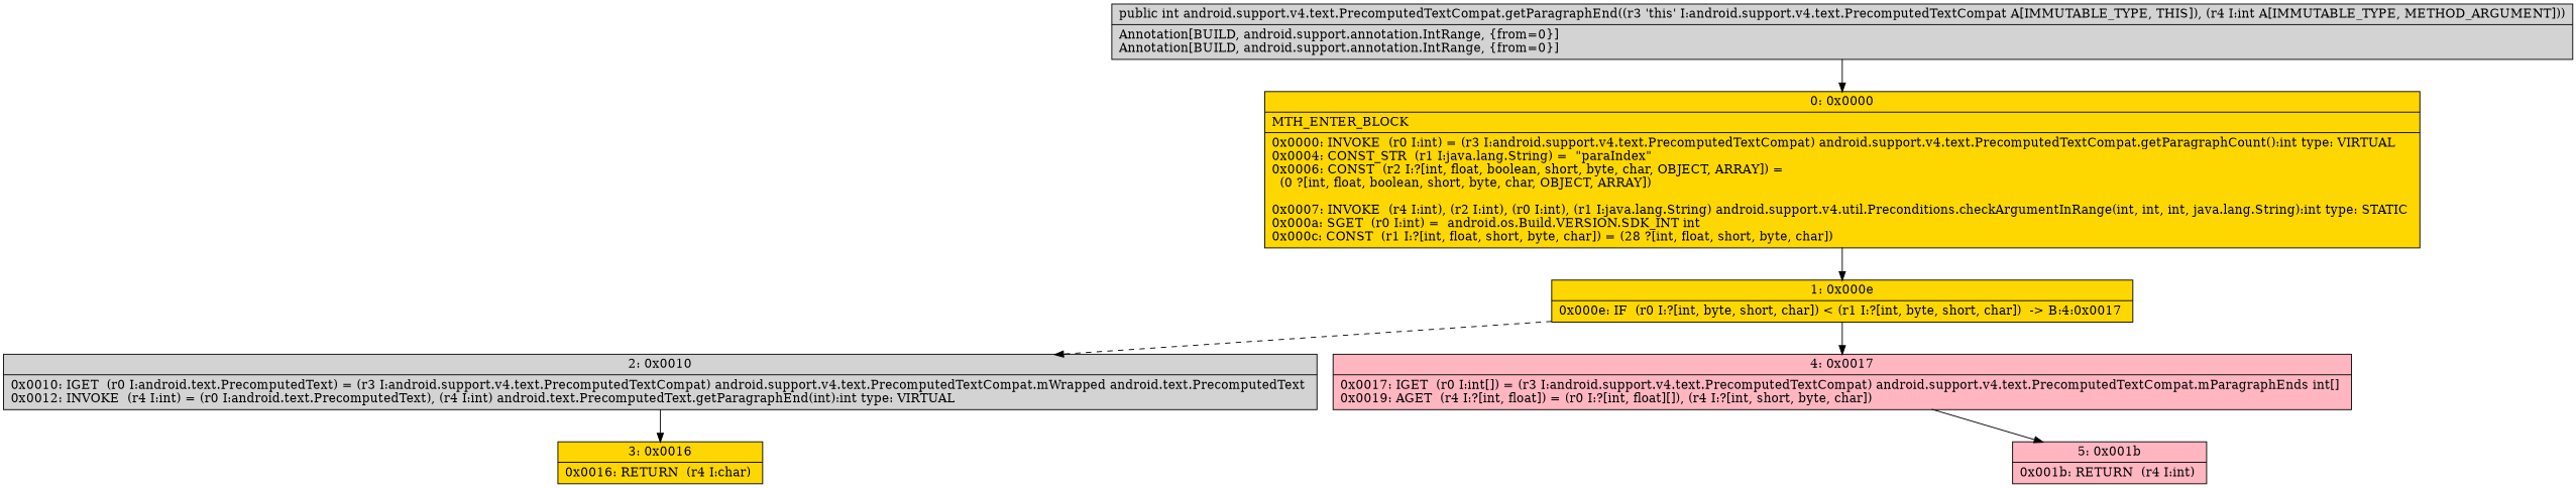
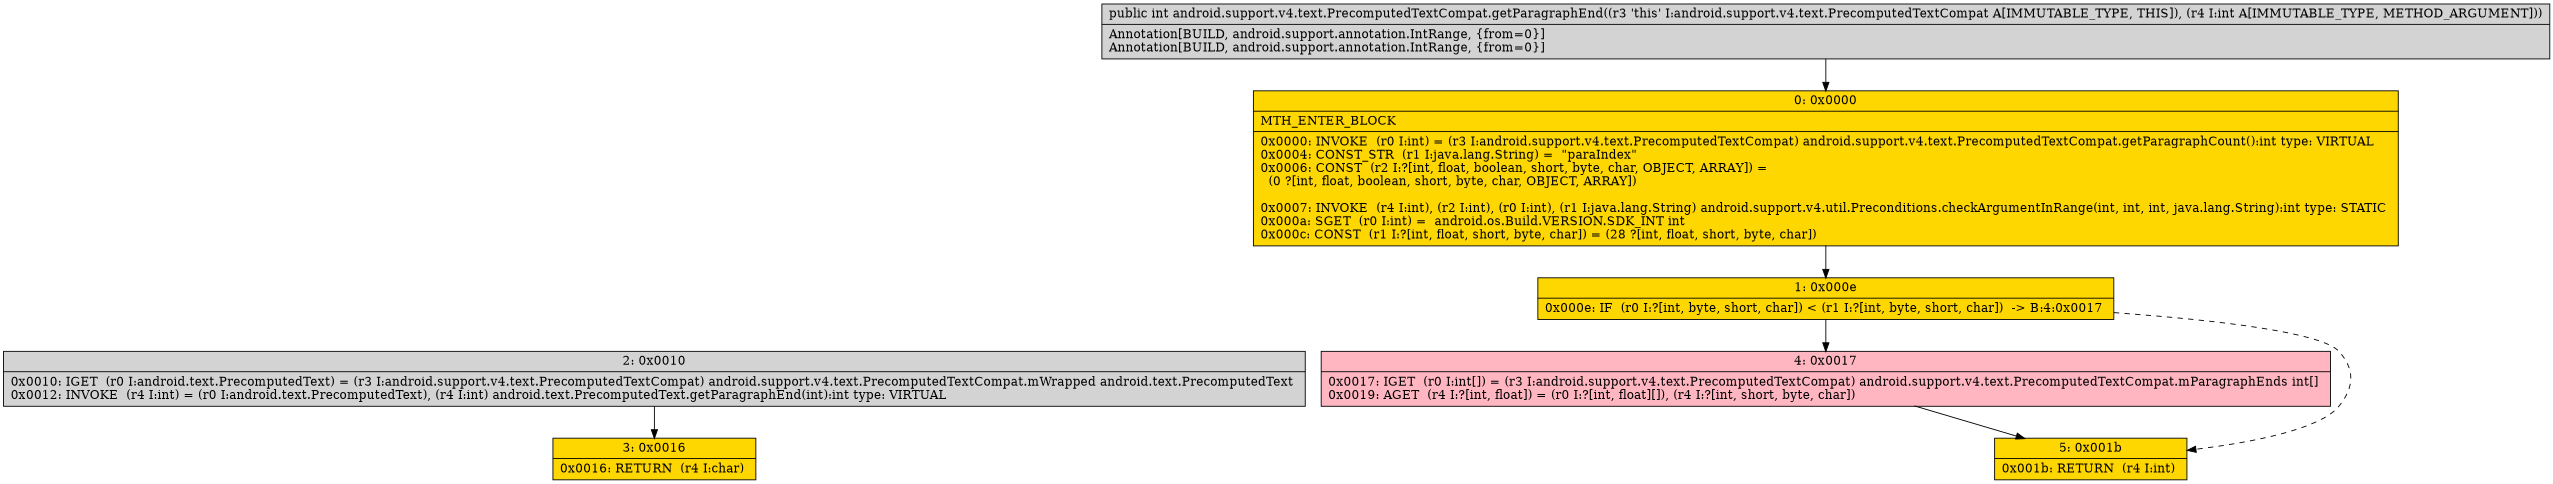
  digraph {
    node [fillcolor=gold shape=record style=filled]
    n1 [label="{0\:\ 0x0000|MTH_ENTER_BLOCK\l|0x0000: INVOKE  (r0 I:int) = (r3 I:android.support.v4.text.PrecomputedTextCompat) android.support.v4.text.PrecomputedTextCompat.getParagraphCount():int type: VIRTUAL \l0x0004: CONST_STR  (r1 I:java.lang.String) =  \"paraIndex\" \l0x0006: CONST  (r2 I:?[int, float, boolean, short, byte, char, OBJECT, ARRAY]) = \l  (0 ?[int, float, boolean, short, byte, char, OBJECT, ARRAY])\l \l0x0007: INVOKE  (r4 I:int), (r2 I:int), (r0 I:int), (r1 I:java.lang.String) android.support.v4.util.Preconditions.checkArgumentInRange(int, int, int, java.lang.String):int type: STATIC \l0x000a: SGET  (r0 I:int) =  android.os.Build.VERSION.SDK_INT int \l0x000c: CONST  (r1 I:?[int, float, short, byte, char]) = (28 ?[int, float, short, byte, char]) \l}"]
    n2 [label="{1\:\ 0x000e|0x000e: IF  (r0 I:?[int, byte, short, char]) \< (r1 I:?[int, byte, short, char])  \-\> B:4:0x0017 \l}"]
    n3 [fillcolor=lightgrey label="{2\:\ 0x0010|0x0010: IGET  (r0 I:android.text.PrecomputedText) = (r3 I:android.support.v4.text.PrecomputedTextCompat) android.support.v4.text.PrecomputedTextCompat.mWrapped android.text.PrecomputedText \l0x0012: INVOKE  (r4 I:int) = (r0 I:android.text.PrecomputedText), (r4 I:int) android.text.PrecomputedText.getParagraphEnd(int):int type: VIRTUAL \l}"]
    n4 [fillcolor=lightpink label="{4\:\ 0x0017|0x0017: IGET  (r0 I:int[]) = (r3 I:android.support.v4.text.PrecomputedTextCompat) android.support.v4.text.PrecomputedTextCompat.mParagraphEnds int[] \l0x0019: AGET  (r4 I:?[int, float]) = (r0 I:?[int, float][]), (r4 I:?[int, short, byte, char]) \l}"]
    n5 [label="{3\:\ 0x0016|0x0016: RETURN  (r4 I:char) \l}"]
-   n6 [fillcolor=lightpink label="{5\:\ 0x001b|0x001b: RETURN  (r4 I:int) \l}"]
+   n6 [label="{5\:\ 0x001b|0x001b: RETURN  (r4 I:int) \l}"]
    n7 [fillcolor=lightgrey label="{public int android.support.v4.text.PrecomputedTextCompat.getParagraphEnd((r3 'this' I:android.support.v4.text.PrecomputedTextCompat A[IMMUTABLE_TYPE, THIS]), (r4 I:int A[IMMUTABLE_TYPE, METHOD_ARGUMENT]))  | Annotation[BUILD, android.support.annotation.IntRange, \{from=0\}]\lAnnotation[BUILD, android.support.annotation.IntRange, \{from=0\}]\l}"]
    n1 -> n2
-   n2 -> n3 [style=dashed]
+   n2 -> n6 [style=dashed]
    n2 -> n4
    n3 -> n5
    n4 -> n6
    n7 -> n1
  }
